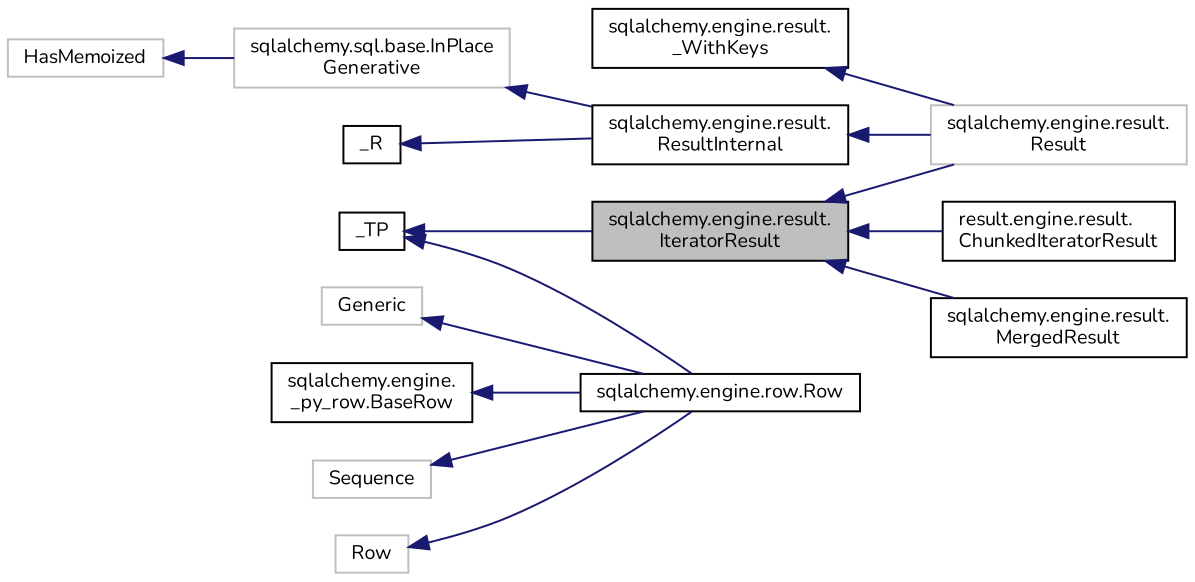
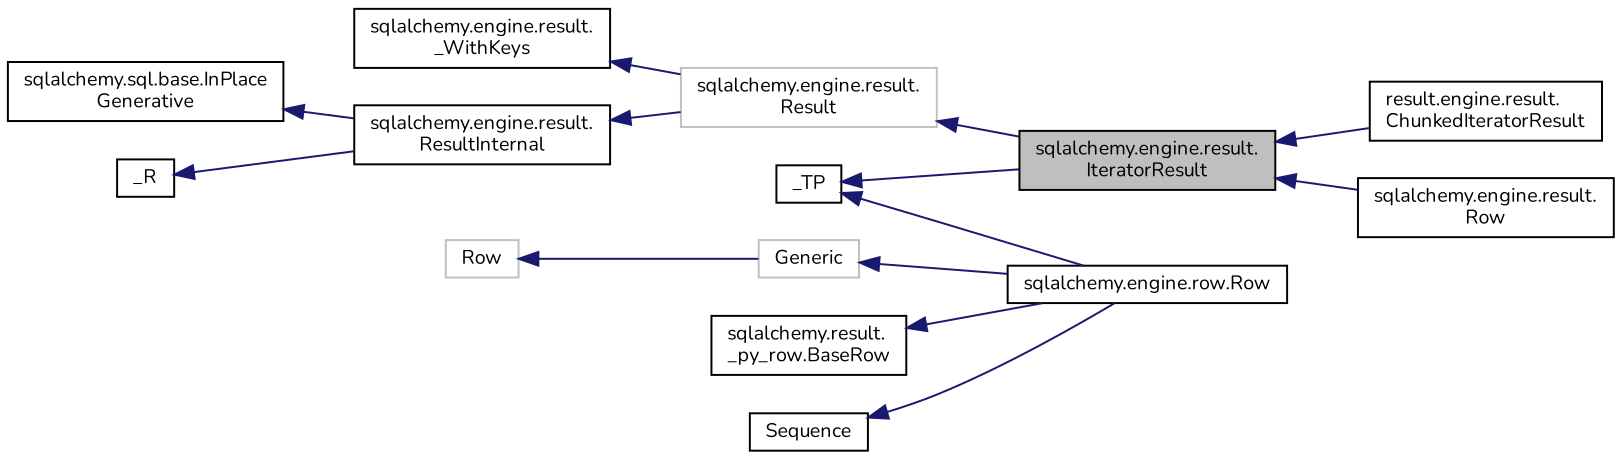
  digraph {
    fontname=Nunito
    rankdir=LR
    node [color=black fillcolor=white fontname=Nunito fontsize=10 shape=record style=filled]
    edge [color=midnightblue dir=back fontname=Nunito fontsize=10 labelfontname=Helvetica labelfontsize=10 style=solid]
    n1 [fillcolor=grey75 fontcolor=black height=0.2 label="sqlalchemy.engine.result.\lIteratorResult" width=0.4]
    n2 [height=0.2 label="result.engine.result.\lChunkedIteratorResult" width=0.4]
-   n3 [height=0.2 label="sqlalchemy.engine.result.\lMergedResult" width=0.4]
+   n3 [height=0.2 label="sqlalchemy.engine.result.\lRow" width=0.4]
    n4 [color=grey75 height=0.2 label="sqlalchemy.engine.result.\lResult" width=0.4]
    n5 [height=0.2 label="sqlalchemy.engine.result.\l_WithKeys" width=0.4]
    n6 [height=0.2 label="sqlalchemy.engine.result.\lResultInternal" width=0.4]
-   n7 [color=grey75 height=0.2 label="sqlalchemy.sql.base.InPlace\lGenerative" width=0.4]
-   n8 [color=grey75 height=0.2 label=HasMemoized width=0.4]
+   n7 [height=0.2 label="sqlalchemy.sql.base.InPlace\lGenerative" width=0.4]
    n9 [color=grey75 height=0.2 label=Generic width=0.4]
    n10 [height=0.2 label="sqlalchemy.engine.row.Row" width=0.4]
    n11 [height=0.2 label=_R width=0.4]
-   n12 [height=0.2 label="sqlalchemy.engine.\l_py_row.BaseRow" width=0.4]
-   n13 [color=grey75 height=0.2 label=Sequence width=0.4]
+   n12 [height=0.2 label="sqlalchemy.result.\l_py_row.BaseRow" width=0.4]
+   n13 [height=0.2 label=Sequence width=0.4]
    n14 [color=grey75 height=0.2 label=Row width=0.4]
    n15 [height=0.2 label=_TP width=0.4]
    n1 -> n2
    n1 -> n3
-   n1 -> n4
+   n4 -> n1
    n5 -> n4
    n6 -> n4
    n7 -> n6
-   n8 -> n7
    n9 -> n10
    n11 -> n6
    n12 -> n10
    n13 -> n10
-   n14 -> n10
+   n14 -> n9
    n15 -> n1
    n15 -> n10
  }
